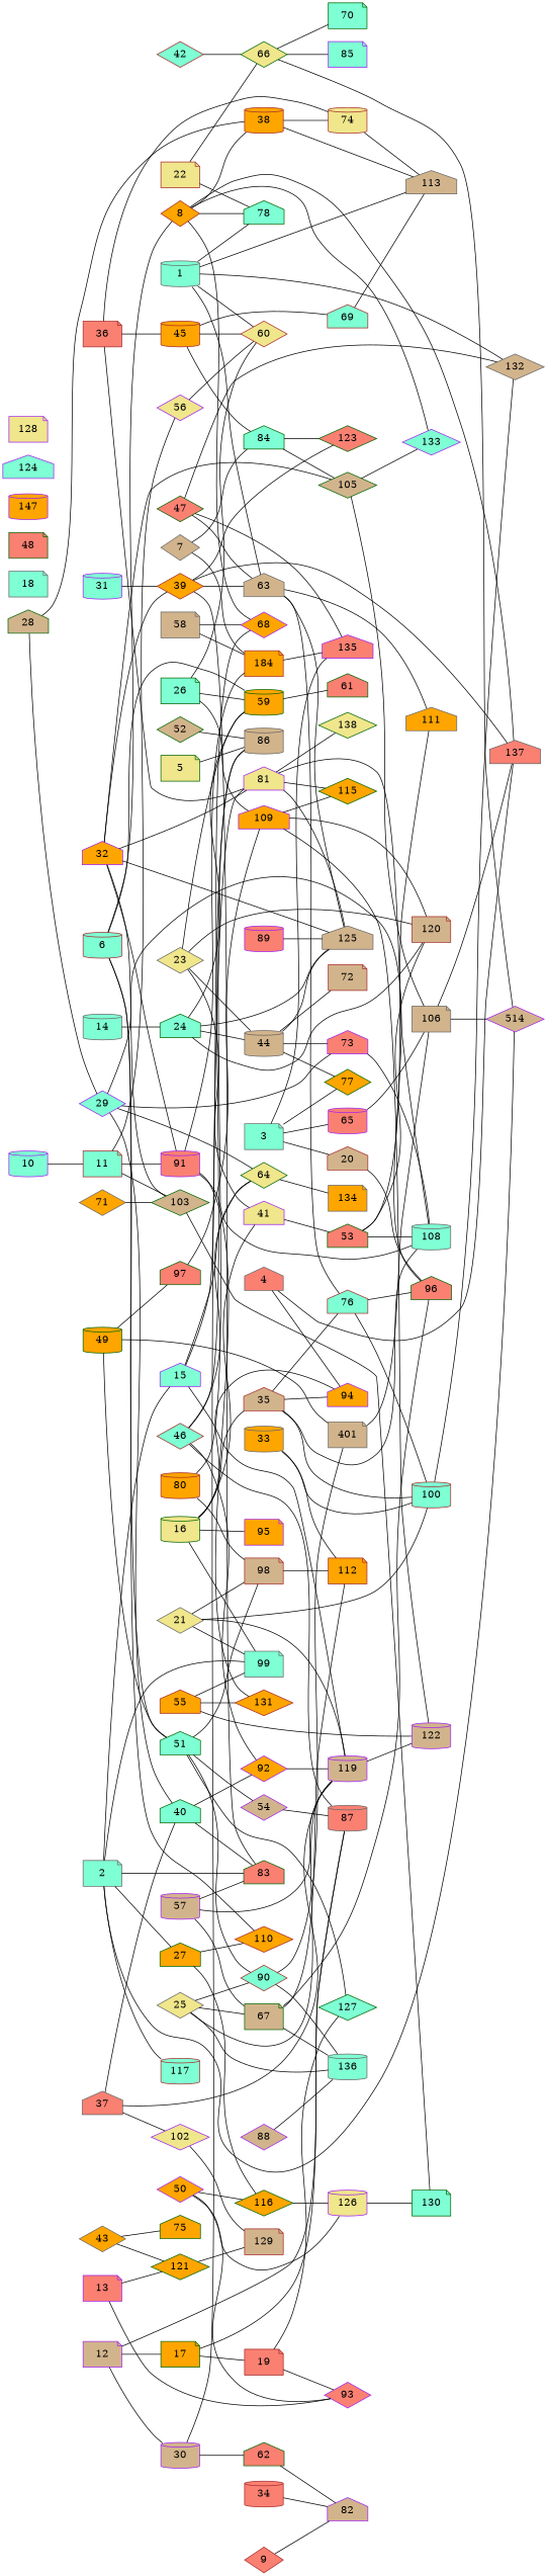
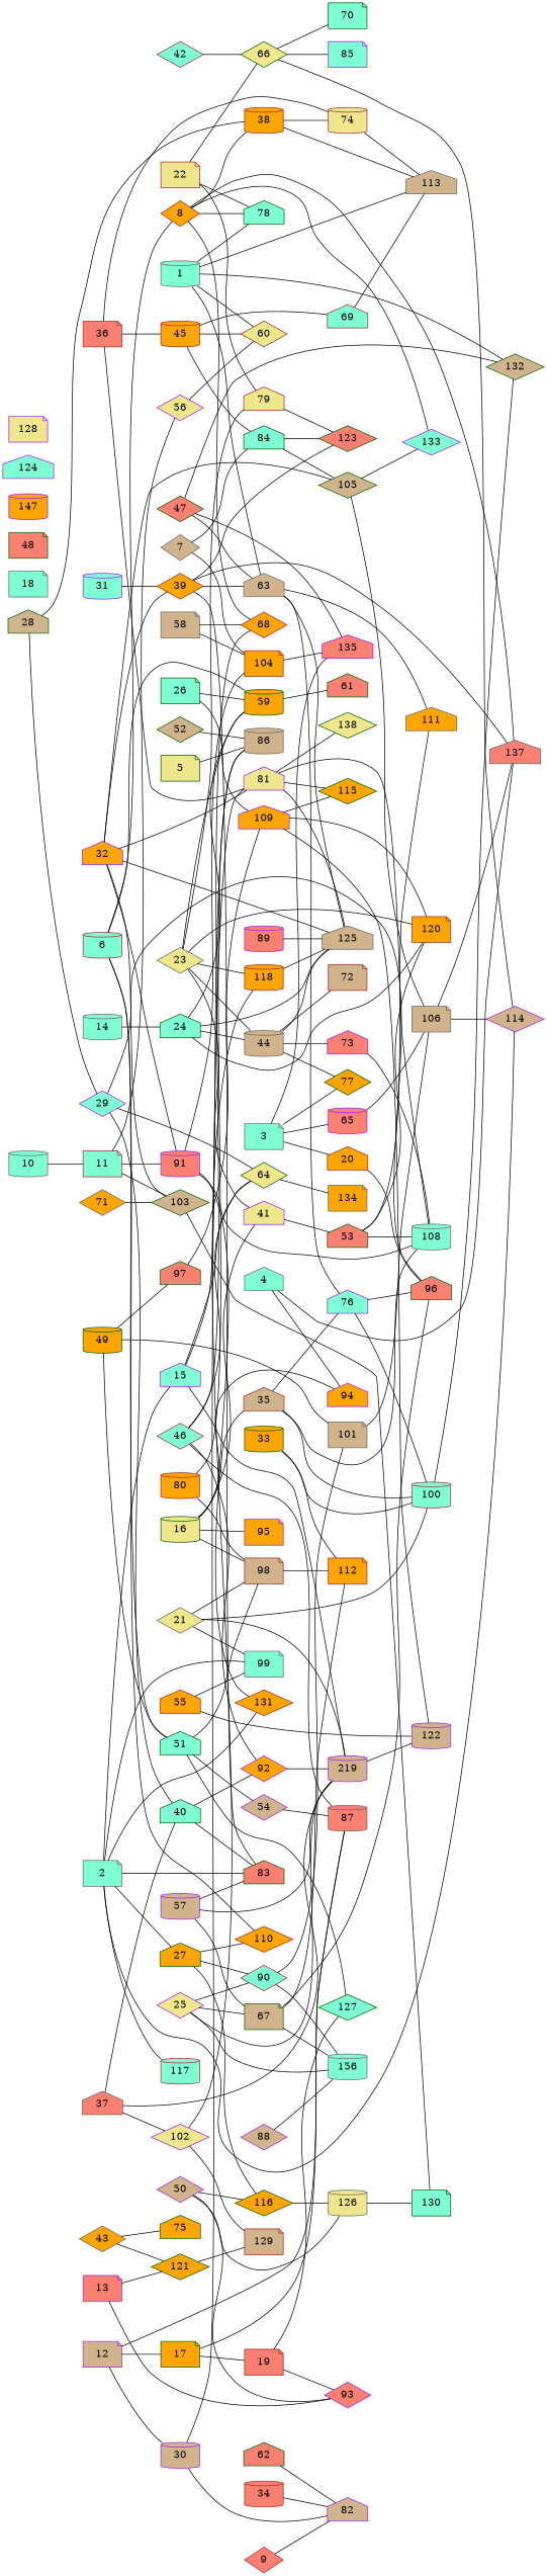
  graph {
    rankdir=LR
    node [color=darkgreen fillcolor=aquamarine shape=diamond style=filled]
    1 [color=gray40 shape=cylinder]
    60 [color=brown fillcolor=khaki]
    63 [color=gray40 fillcolor=tan shape=house]
    78 [shape=house]
    113 [color=gray40 fillcolor=tan shape=house]
-   132 [color=gray40 fillcolor=tan]
+   132 [fillcolor=tan]
    125 [color=gray40 fillcolor=tan shape=house]
-   76 [color=brown shape=house]
+   76 [color=purple shape=house]
    111 [color=gray40 fillcolor=orange shape=house]
    2 [color=gray40 shape=note]
    15 [color=purple shape=house]
    27 [fillcolor=orange shape=house]
    83 [fillcolor=salmon shape=house]
    99 [color=gray40 shape=note]
-   114 [color=purple fillcolor=tan label=514]
+   114 [color=purple fillcolor=tan]
    117 [color=brown shape=cylinder]
    131 [color=brown fillcolor=orange]
    86 [color=gray40 fillcolor=tan shape=cylinder]
    64 [fillcolor=khaki]
-   119 [color=purple fillcolor=tan shape=cylinder]
+   119 [color=purple fillcolor=tan shape=cylinder label=219]
    110 [color=brown fillcolor=orange]
    116 [fillcolor=orange]
    3 [color=gray40 shape=note]
-   20 [color=brown fillcolor=tan shape=house]
+   20 [color=brown fillcolor=orange shape=house]
    65 [color=purple fillcolor=salmon shape=cylinder]
    77 [fillcolor=orange]
    135 [color=purple fillcolor=salmon shape=house]
    96 [fillcolor=salmon shape=house]
    106 [color=gray40 fillcolor=tan shape=note]
-   4 [color=gray40 fillcolor=salmon shape=house]
+   4 [color=gray40 shape=house]
    94 [color=purple fillcolor=orange shape=house]
    137 [color=gray40 fillcolor=salmon shape=house]
    5 [fillcolor=khaki shape=note]
    6 [color=brown shape=cylinder]
    8 [color=brown fillcolor=orange]
    51 [shape=house]
    59 [fillcolor=orange shape=cylinder]
    38 [color=brown fillcolor=orange shape=cylinder]
-   68 [color=purple fillcolor=orange]
+   68 [color=brown fillcolor=orange]
    133 [color=purple]
    127
    98 [color=brown fillcolor=tan shape=note]
    90 [color=brown]
    54 [color=purple fillcolor=tan]
    61 [fillcolor=salmon shape=house]
    7 [color=gray40 fillcolor=tan]
    84 [shape=house]
-   104 [color=brown fillcolor=orange shape=note label=184]
+   104 [color=brown fillcolor=orange shape=note]
    105 [fillcolor=tan]
    123 [fillcolor=salmon]
    74 [color=brown fillcolor=khaki shape=cylinder]
    9 [color=brown fillcolor=salmon]
    82 [color=purple fillcolor=tan shape=house]
-   10 [color=purple shape=cylinder]
+   10 [color=gray40 shape=cylinder]
    11 [color=brown shape=note]
    56 [color=purple fillcolor=khaki]
    91 [color=purple fillcolor=salmon shape=cylinder]
    103 [fillcolor=tan]
    108 [color=gray40 shape=cylinder]
    130 [shape=note]
    12 [color=purple fillcolor=tan shape=note]
    17 [fillcolor=orange shape=note]
    30 [color=purple fillcolor=tan shape=cylinder]
    87 [color=gray40 fillcolor=salmon shape=cylinder]
    19 [color=brown fillcolor=salmon shape=note]
    81 [color=purple fillcolor=khaki shape=house]
    13 [color=purple fillcolor=salmon shape=note]
    93 [color=purple fillcolor=salmon]
    121 [fillcolor=orange]
    129 [color=brown fillcolor=tan shape=note]
    14 [color=gray40 shape=cylinder]
    24 [shape=house]
    44 [color=gray40 fillcolor=tan shape=cylinder]
-   120 [color=brown fillcolor=tan shape=note]
+   120 [color=brown fillcolor=orange shape=note]
    134 [color=gray40 fillcolor=orange shape=note]
    122 [color=purple fillcolor=tan shape=cylinder]
    16 [fillcolor=khaki shape=cylinder]
    35 [color=brown fillcolor=tan shape=house]
    41 [color=purple fillcolor=khaki shape=house]
    95 [color=purple fillcolor=orange shape=note]
    100 [color=brown shape=cylinder]
    53 [fillcolor=salmon shape=house]
    18 [color=gray40 shape=note]
    21 [color=gray40 fillcolor=khaki]
    112 [color=brown fillcolor=orange shape=note]
    22 [color=brown fillcolor=khaki shape=note]
    66 [fillcolor=khaki]
+   79 [color=brown fillcolor=khaki shape=house]
    70 [shape=note]
    85 [color=purple shape=note]
    23 [color=gray40 fillcolor=khaki]
+   118 [color=brown fillcolor=orange shape=cylinder]
    73 [color=purple fillcolor=salmon shape=house]
    72 [color=brown fillcolor=tan shape=note]
-   25 [color=gray40 fillcolor=khaki]
+   25 [color=purple fillcolor=khaki]
    67 [fillcolor=tan shape=note]
-   136 [color=gray40 shape=cylinder]
-   101 [color=gray40 fillcolor=tan shape=note label=401]
+   136 [color=gray40 shape=cylinder label=156]
+   101 [color=gray40 fillcolor=tan shape=note]
    26 [shape=note]
    109 [color=purple fillcolor=orange shape=house]
    115 [fillcolor=orange]
-   126 [color=purple fillcolor=khaki shape=cylinder]
+   126 [color=gray40 fillcolor=khaki shape=cylinder]
    28 [fillcolor=tan shape=house]
    29 [color=purple]
    40 [shape=house]
    92 [color=purple fillcolor=orange]
    138 [fillcolor=khaki]
    31 [color=purple shape=cylinder]
    39 [color=brown fillcolor=orange]
    32 [color=purple fillcolor=orange shape=house]
-   33 [color=gray40 fillcolor=orange shape=cylinder]
+   33 [fillcolor=orange shape=cylinder]
    34 [color=brown fillcolor=salmon shape=cylinder]
    36 [color=brown fillcolor=salmon shape=note]
    45 [color=brown fillcolor=orange shape=cylinder]
    69 [color=brown shape=house]
    37 [color=gray40 fillcolor=salmon shape=house]
    102 [color=purple fillcolor=khaki]
    42 [color=brown]
    43 [color=gray40 fillcolor=orange]
    75 [fillcolor=orange shape=house]
    46 [color=brown]
    47 [fillcolor=salmon]
    48 [fillcolor=salmon shape=note]
    49 [fillcolor=orange shape=cylinder]
    97 [fillcolor=salmon shape=house]
-   50 [color=purple fillcolor=orange]
+   50 [color=purple fillcolor=tan]
    52 [fillcolor=tan]
    55 [color=brown fillcolor=orange shape=house]
    57 [color=purple fillcolor=tan shape=cylinder]
    58 [color=gray40 fillcolor=tan shape=note]
    62 [fillcolor=salmon shape=house]
    71 [color=gray40 fillcolor=orange]
    80 [color=brown fillcolor=orange shape=cylinder]
    88 [color=purple fillcolor=tan]
    89 [color=purple fillcolor=salmon shape=cylinder]
    n136 [color=purple fillcolor=orange label=147 shape=cylinder]
    124 [color=purple shape=house]
    128 [color=purple fillcolor=khaki shape=note]
    1 -- 60
    1 -- 63
    1 -- 78
    1 -- 113
    1 -- 132
    63 -- 125
    63 -- 76
    63 -- 111
    76 -- 96
    76 -- 100
    2 -- 15
    2 -- 27
    2 -- 83
    2 -- 99
    2 -- 114
    2 -- 117
-   55 -- 131
+   2 -- 131
    15 -- 86
    15 -- 64
    15 -- 119
    27 -- 110
    27 -- 116
    64 -- 134
    119 -- 122
    116 -- 126
    3 -- 20
    3 -- 65
    3 -- 77
    3 -- 135
    20 -- 96
    65 -- 106
    106 -- 114
    106 -- 137
    4 -- 94
    4 -- 137
    5 -- 86
    6 -- 110
    6 -- 8
    6 -- 51
    6 -- 59
    8 -- 78
    8 -- 137
    8 -- 38
    8 -- 68
    8 -- 133
    51 -- 127
    51 -- 98
-   51 -- 90
+   27 -- 90
    51 -- 54
    59 -- 61
    38 -- 113
    38 -- 74
    98 -- 112
    90 -- 136
    90 -- 101
    54 -- 87
    7 -- 84
    7 -- 104
    84 -- 105
    84 -- 123
    104 -- 135
    105 -- 106
    105 -- 133
    74 -- 113
    9 -- 82
    10 -- 11
    11 -- 56
    11 -- 91
    11 -- 103
    56 -- 60
    91 -- 131
    91 -- 104
    91 -- 108
    103 -- 130
    12 -- 17
    12 -- 30
    12 -- 87
    17 -- 87
    17 -- 19
-   30 -- 62
+   30 -- 82
    30 -- 81
    19 -- 127
    19 -- 93
    81 -- 125
    81 -- 108
    81 -- 115
    81 -- 138
    13 -- 93
    13 -- 121
    121 -- 129
    14 -- 24
    24 -- 125
    24 -- 59
    24 -- 44
    24 -- 120
    44 -- 125
    44 -- 77
    44 -- 73
    44 -- 72
-   16 -- 99
+   16 -- 98
    16 -- 94
    16 -- 35
    16 -- 41
    16 -- 95
    35 -- 76
-   35 -- 94
    35 -- 108
    35 -- 100
    41 -- 53
    100 -- 132
    53 -- 111
    53 -- 108
    53 -- 120
    21 -- 99
    21 -- 119
    21 -- 98
    21 -- 100
    22 -- 78
    22 -- 66
+   22 -- 79
    66 -- 114
    66 -- 70
    66 -- 85
+   79 -- 123
    23 -- 59
    23 -- 44
    23 -- 120
    23 -- 41
+   23 -- 79
+   23 -- 118
+   118 -- 125
    73 -- 108
    25 -- 119
    25 -- 90
    25 -- 67
    25 -- 136
    67 -- 96
    67 -- 112
    67 -- 136
    101 -- 106
-   26 -- 60
    26 -- 59
    26 -- 109
    109 -- 120
    109 -- 122
    109 -- 115
    126 -- 130
    28 -- 38
    28 -- 29
    29 -- 64
    29 -- 96
-   29 -- 73
    29 -- 40
    40 -- 83
    40 -- 92
    92 -- 119
    31 -- 39
    39 -- 63
    39 -- 83
    39 -- 137
    39 -- 123
    32 -- 125
    32 -- 105
    32 -- 91
    32 -- 103
    32 -- 81
    32 -- 39
    33 -- 100
    33 -- 112
    34 -- 82
    36 -- 74
    36 -- 81
    36 -- 45
    45 -- 60
    45 -- 84
    45 -- 69
    69 -- 113
    37 -- 119
    37 -- 40
    37 -- 102
    102 -- 129
+   102 -- 118
    42 -- 66
    43 -- 121
    43 -- 75
    46 -- 64
    46 -- 68
    46 -- 87
    46 -- 92
    47 -- 63
    47 -- 132
    47 -- 135
    49 -- 51
    49 -- 101
    49 -- 97
    97 -- 109
    50 -- 116
    50 -- 93
    50 -- 126
    52 -- 86
    55 -- 99
    55 -- 122
    57 -- 83
    57 -- 119
    57 -- 67
    58 -- 68
    58 -- 104
    62 -- 82
    71 -- 103
    80 -- 86
    80 -- 98
    88 -- 136
    89 -- 125
  }
